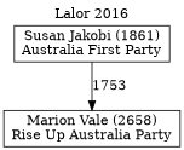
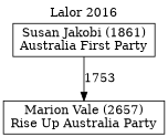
  digraph {
    label="Lalor 2016"
    labelloc=t
    mclimit=10
    node [shape=box]
-   n1 [label="Marion Vale (2658)\nRise Up Australia Party"]
+   n1 [label="Marion Vale (2657)\nRise Up Australia Party"]
    n2 [label="Susan Jakobi (1861)\nAustralia First Party"]
    n2 -> n1 [label=1753]
  }
